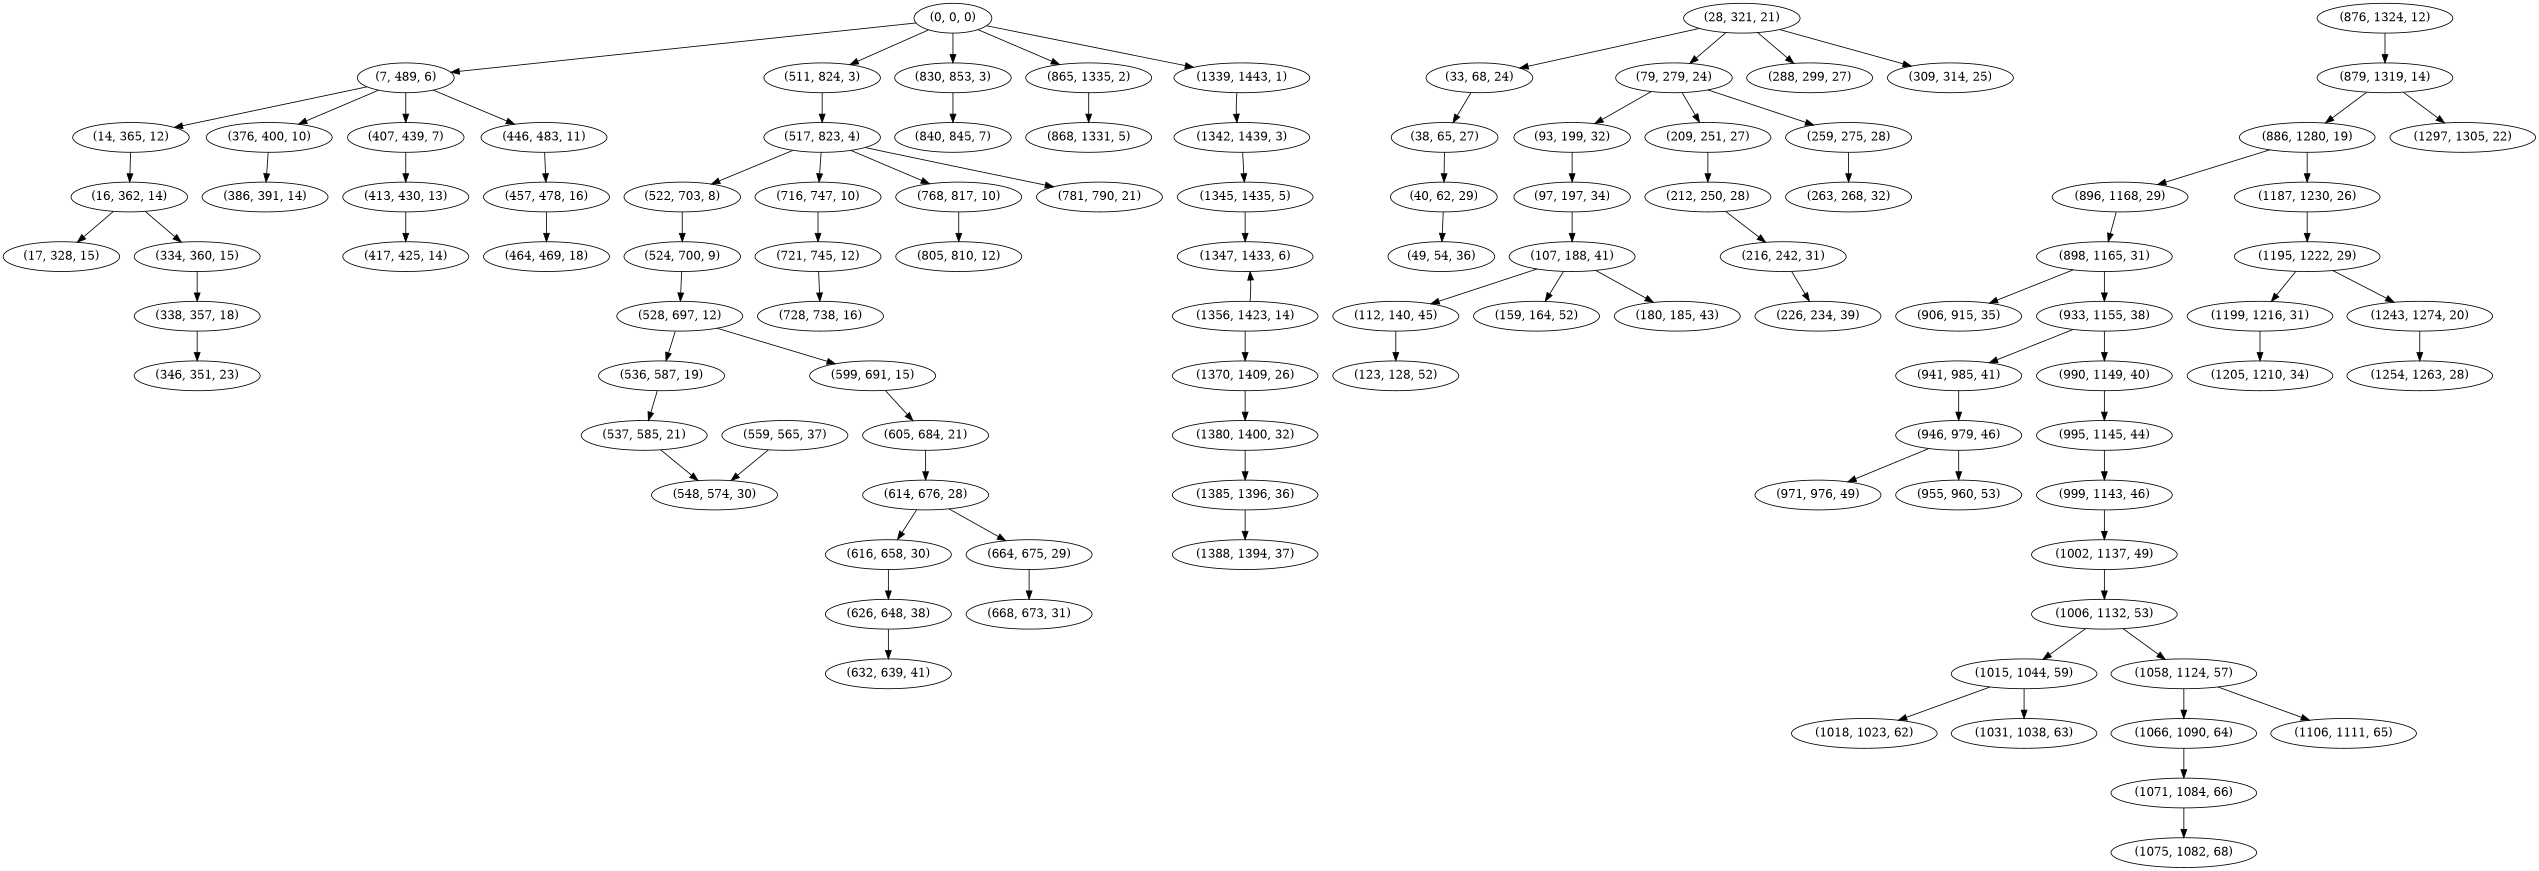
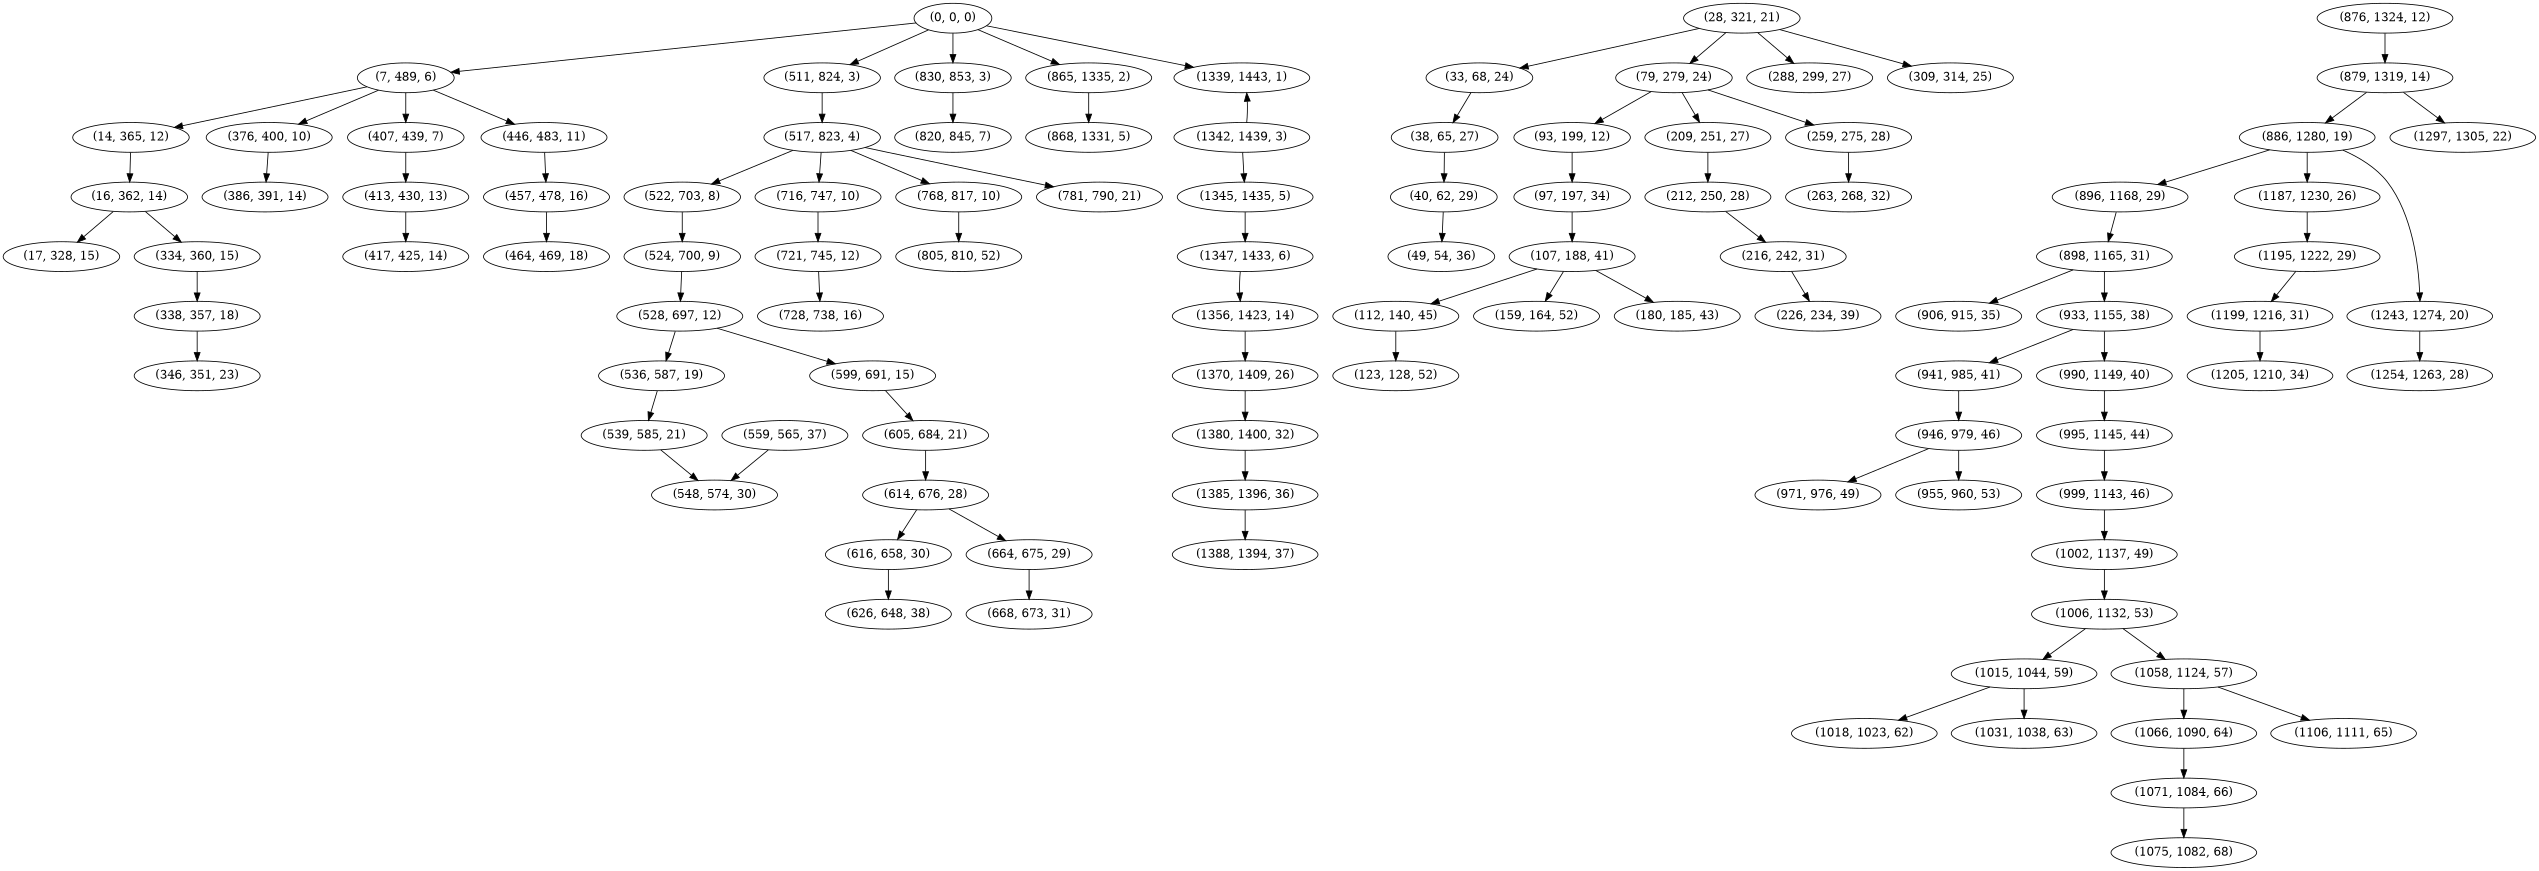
  digraph {
    "(0, 0, 0)"
    "(7, 489, 6)"
    "(511, 824, 3)"
    "(830, 853, 3)"
    "(865, 1335, 2)"
    "(1339, 1443, 1)"
    "(14, 365, 12)"
    "(376, 400, 10)"
    "(407, 439, 7)"
    "(446, 483, 11)"
    "(517, 823, 4)"
-   "(840, 845, 7)"
+   "(840, 845, 7)" [label="(820, 845, 7)"]
    "(868, 1331, 5)"
    "(1342, 1439, 3)"
    "(16, 362, 14)"
    "(386, 391, 14)"
    "(413, 430, 13)"
    "(457, 478, 16)"
    "(17, 328, 15)"
    "(334, 360, 15)"
    "(338, 357, 18)"
    "(28, 321, 21)"
    "(33, 68, 24)"
    "(79, 279, 24)"
    "(288, 299, 27)"
    "(309, 314, 25)"
    "(38, 65, 27)"
-   "(93, 199, 32)"
+   "(93, 199, 32)" [label="(93, 199, 12)"]
    "(209, 251, 27)"
    "(259, 275, 28)"
    "(40, 62, 29)"
    "(49, 54, 36)"
    "(97, 197, 34)"
    "(212, 250, 28)"
    "(263, 268, 32)"
    "(107, 188, 41)"
    "(112, 140, 45)"
    "(159, 164, 52)"
    "(180, 185, 43)"
    "(123, 128, 52)"
    "(216, 242, 31)"
    "(226, 234, 39)"
    "(346, 351, 23)"
    "(417, 425, 14)"
    "(464, 469, 18)"
    "(522, 703, 8)"
    "(716, 747, 10)"
    "(768, 817, 10)"
    "(781, 790, 21)"
    "(524, 700, 9)"
    "(721, 745, 12)"
-   "(805, 810, 12)"
+   "(805, 810, 12)" [label="(805, 810, 52)"]
    "(528, 697, 12)"
    "(536, 587, 19)"
    "(599, 691, 15)"
-   "(539, 585, 21)" [label="(537, 585, 21)"]
+   "(539, 585, 21)"
    "(605, 684, 21)"
    "(548, 574, 30)"
    "(559, 565, 37)"
    "(614, 676, 28)"
    "(616, 658, 30)"
    "(664, 675, 29)"
    "(626, 648, 38)"
    "(668, 673, 31)"
-   "(632, 639, 41)"
    "(728, 738, 16)"
    "(876, 1324, 12)"
    "(879, 1319, 14)"
    "(886, 1280, 19)"
    "(1297, 1305, 22)"
    "(896, 1168, 29)"
    "(1187, 1230, 26)"
    "(1243, 1274, 20)"
    "(898, 1165, 31)"
    "(1195, 1222, 29)"
    "(1254, 1263, 28)"
    "(906, 915, 35)"
    "(933, 1155, 38)"
    "(941, 985, 41)"
    "(990, 1149, 40)"
    "(946, 979, 46)"
    "(995, 1145, 44)"
    "(955, 960, 53)"
    "(971, 976, 49)"
    "(999, 1143, 46)"
    "(1002, 1137, 49)"
    "(1006, 1132, 53)"
    "(1015, 1044, 59)"
    "(1058, 1124, 57)"
    "(1018, 1023, 62)"
    "(1031, 1038, 63)"
    "(1066, 1090, 64)"
    "(1106, 1111, 65)"
    "(1071, 1084, 66)"
    "(1075, 1082, 68)"
    "(1199, 1216, 31)"
    "(1205, 1210, 34)"
    "(1345, 1435, 5)"
    "(1347, 1433, 6)"
    "(1356, 1423, 14)"
    "(1370, 1409, 26)"
    "(1380, 1400, 32)"
    "(1385, 1396, 36)"
    "(1388, 1394, 37)"
    "(0, 0, 0)" -> "(7, 489, 6)"
    "(0, 0, 0)" -> "(511, 824, 3)"
    "(0, 0, 0)" -> "(830, 853, 3)"
    "(0, 0, 0)" -> "(865, 1335, 2)"
    "(0, 0, 0)" -> "(1339, 1443, 1)"
    "(7, 489, 6)" -> "(14, 365, 12)"
    "(7, 489, 6)" -> "(376, 400, 10)"
    "(7, 489, 6)" -> "(407, 439, 7)"
    "(7, 489, 6)" -> "(446, 483, 11)"
    "(511, 824, 3)" -> "(517, 823, 4)"
    "(830, 853, 3)" -> "(840, 845, 7)"
    "(865, 1335, 2)" -> "(868, 1331, 5)"
-   "(1339, 1443, 1)" -> "(1342, 1439, 3)"
+   "(1342, 1439, 3)" -> "(1339, 1443, 1)"
    "(14, 365, 12)" -> "(16, 362, 14)"
    "(376, 400, 10)" -> "(386, 391, 14)"
    "(407, 439, 7)" -> "(413, 430, 13)"
    "(446, 483, 11)" -> "(457, 478, 16)"
    "(517, 823, 4)" -> "(522, 703, 8)"
    "(517, 823, 4)" -> "(716, 747, 10)"
    "(517, 823, 4)" -> "(768, 817, 10)"
    "(517, 823, 4)" -> "(781, 790, 21)"
    "(1342, 1439, 3)" -> "(1345, 1435, 5)"
    "(16, 362, 14)" -> "(17, 328, 15)"
    "(16, 362, 14)" -> "(334, 360, 15)"
    "(413, 430, 13)" -> "(417, 425, 14)"
    "(457, 478, 16)" -> "(464, 469, 18)"
    "(334, 360, 15)" -> "(338, 357, 18)"
    "(338, 357, 18)" -> "(346, 351, 23)"
    "(28, 321, 21)" -> "(33, 68, 24)"
    "(28, 321, 21)" -> "(79, 279, 24)"
    "(28, 321, 21)" -> "(288, 299, 27)"
    "(28, 321, 21)" -> "(309, 314, 25)"
    "(33, 68, 24)" -> "(38, 65, 27)"
    "(79, 279, 24)" -> "(93, 199, 32)"
    "(79, 279, 24)" -> "(209, 251, 27)"
    "(79, 279, 24)" -> "(259, 275, 28)"
    "(38, 65, 27)" -> "(40, 62, 29)"
    "(93, 199, 32)" -> "(97, 197, 34)"
    "(209, 251, 27)" -> "(212, 250, 28)"
    "(259, 275, 28)" -> "(263, 268, 32)"
    "(40, 62, 29)" -> "(49, 54, 36)"
    "(97, 197, 34)" -> "(107, 188, 41)"
    "(212, 250, 28)" -> "(216, 242, 31)"
    "(107, 188, 41)" -> "(112, 140, 45)"
    "(107, 188, 41)" -> "(159, 164, 52)"
    "(107, 188, 41)" -> "(180, 185, 43)"
    "(112, 140, 45)" -> "(123, 128, 52)"
    "(216, 242, 31)" -> "(226, 234, 39)"
    "(522, 703, 8)" -> "(524, 700, 9)"
    "(716, 747, 10)" -> "(721, 745, 12)"
    "(768, 817, 10)" -> "(805, 810, 12)"
    "(524, 700, 9)" -> "(528, 697, 12)"
    "(721, 745, 12)" -> "(728, 738, 16)"
    "(528, 697, 12)" -> "(536, 587, 19)"
    "(528, 697, 12)" -> "(599, 691, 15)"
    "(536, 587, 19)" -> "(539, 585, 21)"
    "(599, 691, 15)" -> "(605, 684, 21)"
    "(539, 585, 21)" -> "(548, 574, 30)"
    "(605, 684, 21)" -> "(614, 676, 28)"
    "(559, 565, 37)" -> "(548, 574, 30)"
    "(614, 676, 28)" -> "(616, 658, 30)"
    "(614, 676, 28)" -> "(664, 675, 29)"
    "(616, 658, 30)" -> "(626, 648, 38)"
    "(664, 675, 29)" -> "(668, 673, 31)"
-   "(626, 648, 38)" -> "(632, 639, 41)"
    "(876, 1324, 12)" -> "(879, 1319, 14)"
    "(879, 1319, 14)" -> "(886, 1280, 19)"
    "(879, 1319, 14)" -> "(1297, 1305, 22)"
    "(886, 1280, 19)" -> "(896, 1168, 29)"
    "(886, 1280, 19)" -> "(1187, 1230, 26)"
-   "(1195, 1222, 29)" -> "(1243, 1274, 20)"
+   "(886, 1280, 19)" -> "(1243, 1274, 20)"
    "(896, 1168, 29)" -> "(898, 1165, 31)"
    "(1187, 1230, 26)" -> "(1195, 1222, 29)"
    "(1243, 1274, 20)" -> "(1254, 1263, 28)"
    "(898, 1165, 31)" -> "(906, 915, 35)"
    "(898, 1165, 31)" -> "(933, 1155, 38)"
    "(1195, 1222, 29)" -> "(1199, 1216, 31)"
    "(933, 1155, 38)" -> "(941, 985, 41)"
    "(933, 1155, 38)" -> "(990, 1149, 40)"
    "(941, 985, 41)" -> "(946, 979, 46)"
    "(990, 1149, 40)" -> "(995, 1145, 44)"
    "(946, 979, 46)" -> "(955, 960, 53)"
    "(946, 979, 46)" -> "(971, 976, 49)"
    "(995, 1145, 44)" -> "(999, 1143, 46)"
    "(999, 1143, 46)" -> "(1002, 1137, 49)"
    "(1002, 1137, 49)" -> "(1006, 1132, 53)"
    "(1006, 1132, 53)" -> "(1015, 1044, 59)"
    "(1006, 1132, 53)" -> "(1058, 1124, 57)"
    "(1015, 1044, 59)" -> "(1018, 1023, 62)"
    "(1015, 1044, 59)" -> "(1031, 1038, 63)"
    "(1058, 1124, 57)" -> "(1066, 1090, 64)"
    "(1058, 1124, 57)" -> "(1106, 1111, 65)"
    "(1066, 1090, 64)" -> "(1071, 1084, 66)"
    "(1071, 1084, 66)" -> "(1075, 1082, 68)"
    "(1199, 1216, 31)" -> "(1205, 1210, 34)"
    "(1345, 1435, 5)" -> "(1347, 1433, 6)"
-   "(1356, 1423, 14)" -> "(1347, 1433, 6)"
+   "(1347, 1433, 6)" -> "(1356, 1423, 14)"
    "(1356, 1423, 14)" -> "(1370, 1409, 26)"
    "(1370, 1409, 26)" -> "(1380, 1400, 32)"
    "(1380, 1400, 32)" -> "(1385, 1396, 36)"
    "(1385, 1396, 36)" -> "(1388, 1394, 37)"
  }
